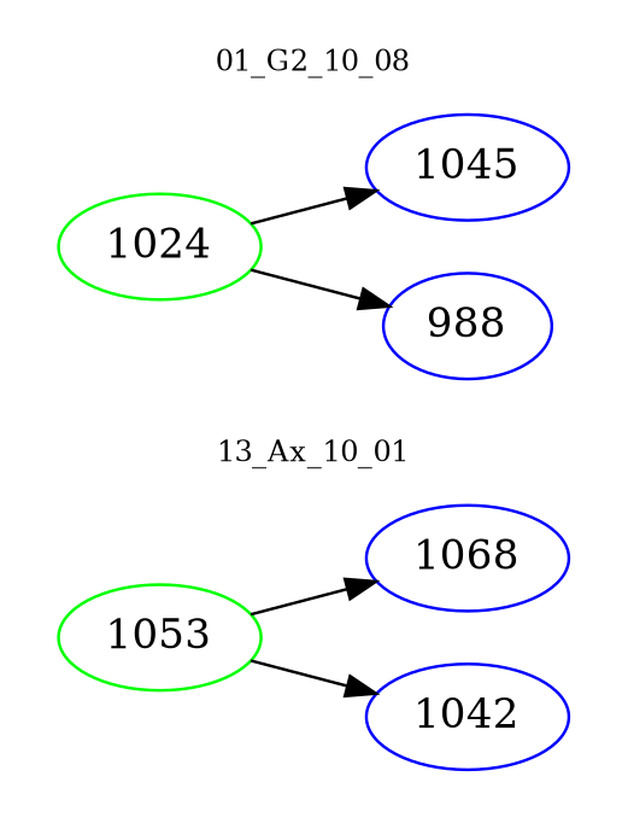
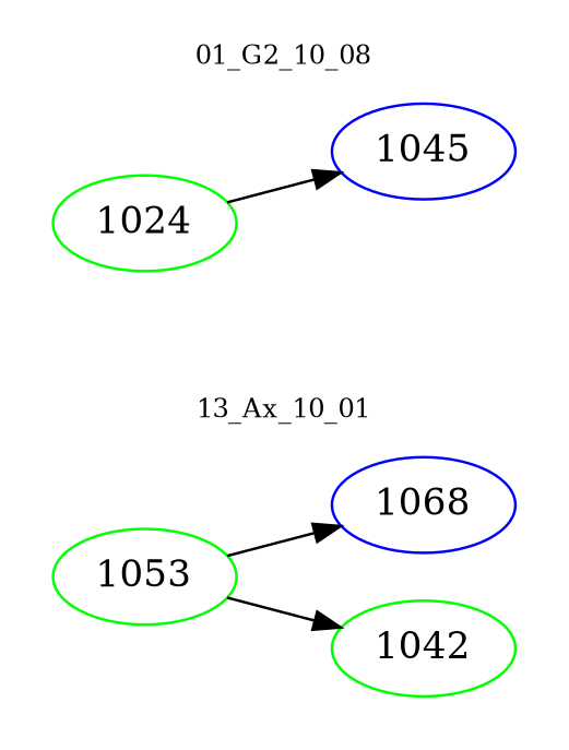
  digraph {
    rankdir=LR
    node [color=blue]
    edge [color=black]
    n1 [color=green label=1053]
-   n2 [label=1042]
+   n2 [color=green label=1042]
    n3 [label=1068]
    n4 [color=green label=1024]
-   n5 [label=988]
    n6 [label=1045]
    subgraph cluster_1 {
      color=white
      fontsize=10
      label="13_Ax_10_01"
      n1
      n2
      n3
    }
    subgraph cluster_2 {
      color=white
      fontsize=10
      label="01_G2_10_08"
      n4
-     n5
      n6
    }
    n1 -> n2
    n1 -> n3
-   n4 -> n5
    n4 -> n6
  }
